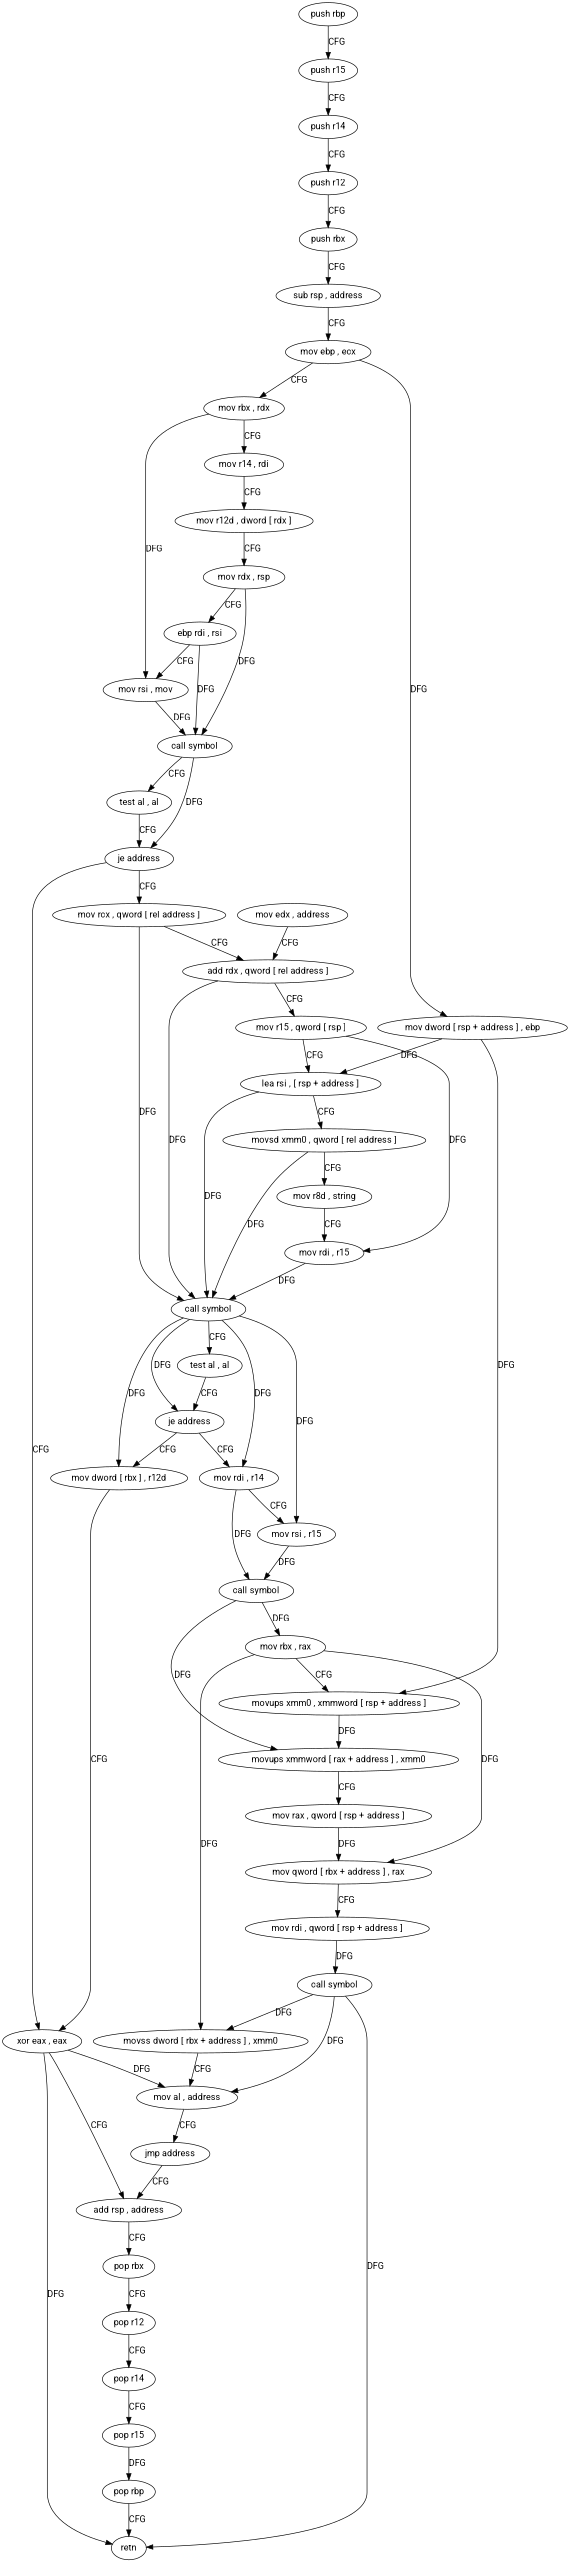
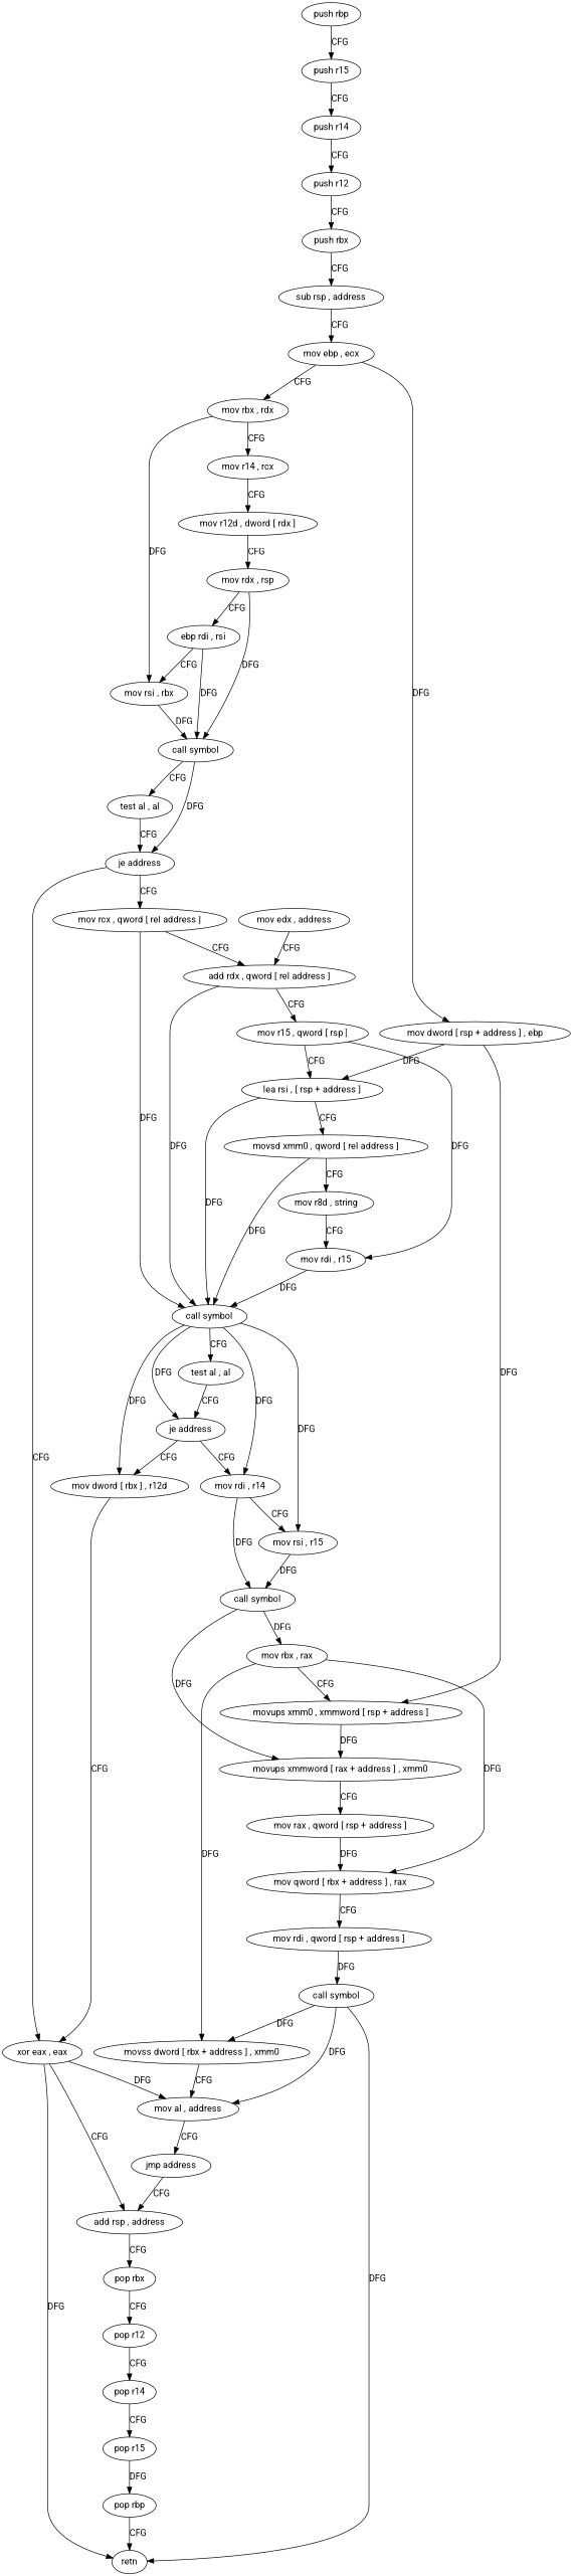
  digraph {
    fontname=Roboto
    node [fontname=Roboto]
    edge [fontname=Roboto]
    n1 [label="push rbp"]
    n2 [label="push r15"]
    n3 [label="push r14"]
    n4 [label="push r12"]
    n5 [label="push rbx"]
    n6 [label="sub rsp , address"]
    n7 [label="mov ebp , ecx"]
    n8 [label="mov rbx , rdx"]
    n9 [label="mov dword [ rsp + address ] , ebp"]
-   n10 [label="mov r14 , rdi"]
-   n11 [label="mov rsi , mov"]
+   n10 [label="mov r14 , rcx"]
+   n11 [label="mov rsi , rbx"]
    n12 [label="lea rsi , [ rsp + address ]"]
    n13 [label="movups xmm0 , xmmword [ rsp + address ]"]
    n14 [label="mov r12d , dword [ rdx ]"]
    n15 [label="call symbol"]
    n16 [label="mov rdx , rsp"]
    n17 [label="ebp rdi , rsi"]
    n18 [label="test al , al"]
    n19 [label="je address"]
    n20 [label="xor eax , eax"]
    n21 [label="mov rcx , qword [ rel address ]"]
    n22 [label="add rsp , address"]
    n23 [label="mov al , address"]
    n24 [label=retn]
    n25 [label="call symbol"]
    n26 [label="add rdx , qword [ rel address ]"]
    n27 [label="pop rbx"]
    n28 [label="jmp address"]
    n29 [label="test al , al"]
    n30 [label="je address"]
    n31 [label="mov dword [ rbx ] , r12d"]
    n32 [label="mov rdi , r14"]
    n33 [label="mov rsi , r15"]
    n34 [label="pop r12"]
    n35 [label="mov edx , address"]
    n36 [label="movsd xmm0 , qword [ rel address ]"]
    n37 [label="movups xmmword [ rax + address ] , xmm0"]
    n38 [label="mov r15 , qword [ rsp ]"]
    n39 [label="mov rdi , r15"]
    n40 [label="mov r8d , string"]
    n41 [label="call symbol"]
    n42 [label="mov rbx , rax"]
    n43 [label="mov qword [ rbx + address ] , rax"]
    n44 [label="movss dword [ rbx + address ] , xmm0"]
    n45 [label="mov rax , qword [ rsp + address ]"]
    n46 [label="mov rdi , qword [ rsp + address ]"]
    n47 [label="call symbol"]
    n48 [label="pop r14"]
    n49 [label="pop r15"]
    n50 [label="pop rbp"]
    n1 -> n2 [label=CFG]
    n2 -> n3 [label=CFG]
    n3 -> n4 [label=CFG]
    n4 -> n5 [label=CFG]
    n5 -> n6 [label=CFG]
    n6 -> n7 [label=CFG]
    n7 -> n8 [label=CFG]
    n7 -> n9 [label=DFG]
    n8 -> n10 [label=CFG]
    n8 -> n11 [label=DFG]
    n9 -> n12 [label=DFG]
    n9 -> n13 [label=DFG]
    n10 -> n14 [label=CFG]
    n11 -> n15 [label=DFG]
    n12 -> n25 [label=DFG]
    n12 -> n36 [label=CFG]
    n13 -> n37 [label=DFG]
    n14 -> n16 [label=CFG]
    n15 -> n18 [label=CFG]
    n15 -> n19 [label=DFG]
    n16 -> n15 [label=DFG]
    n16 -> n17 [label=CFG]
    n17 -> n11 [label=CFG]
    n17 -> n15 [label=DFG]
    n18 -> n19 [label=CFG]
    n19 -> n20 [label=CFG]
    n19 -> n21 [label=CFG]
    n20 -> n22 [label=CFG]
    n20 -> n23 [label=DFG]
    n20 -> n24 [label=DFG]
    n21 -> n25 [label=DFG]
    n21 -> n26 [label=CFG]
    n22 -> n27 [label=CFG]
    n23 -> n28 [label=CFG]
    n25 -> n29 [label=CFG]
    n25 -> n30 [label=DFG]
    n25 -> n31 [label=DFG]
    n25 -> n32 [label=DFG]
    n25 -> n33 [label=DFG]
    n26 -> n25 [label=DFG]
    n26 -> n38 [label=CFG]
    n27 -> n34 [label=CFG]
    n28 -> n22 [label=CFG]
    n29 -> n30 [label=CFG]
    n30 -> n31 [label=CFG]
    n30 -> n32 [label=CFG]
    n31 -> n20 [label=CFG]
    n32 -> n33 [label=CFG]
    n32 -> n41 [label=DFG]
    n33 -> n41 [label=DFG]
    n34 -> n48 [label=CFG]
    n35 -> n26 [label=CFG]
    n36 -> n25 [label=DFG]
    n36 -> n40 [label=CFG]
    n37 -> n45 [label=CFG]
    n38 -> n12 [label=CFG]
    n38 -> n39 [label=DFG]
    n39 -> n25 [label=DFG]
    n40 -> n39 [label=CFG]
    n41 -> n37 [label=DFG]
    n41 -> n42 [label=DFG]
    n42 -> n13 [label=CFG]
    n42 -> n43 [label=DFG]
    n42 -> n44 [label=DFG]
    n43 -> n46 [label=CFG]
    n44 -> n23 [label=CFG]
    n45 -> n43 [label=DFG]
    n46 -> n47 [label=DFG]
    n47 -> n23 [label=DFG]
    n47 -> n24 [label=DFG]
    n47 -> n44 [label=DFG]
    n48 -> n49 [label=CFG]
    n49 -> n50 [label=DFG]
    n50 -> n24 [label=CFG]
  }
